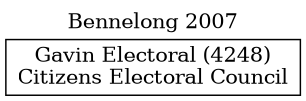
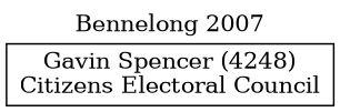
  digraph {
    label="Bennelong 2007"
    labelloc=t
    mclimit=10
    rankdir=LR
-   n1 [label="Gavin Electoral (4248)\nCitizens Electoral Council" shape=box]
+   n1 [label="Gavin Spencer (4248)\nCitizens Electoral Council" shape=box]
  }
